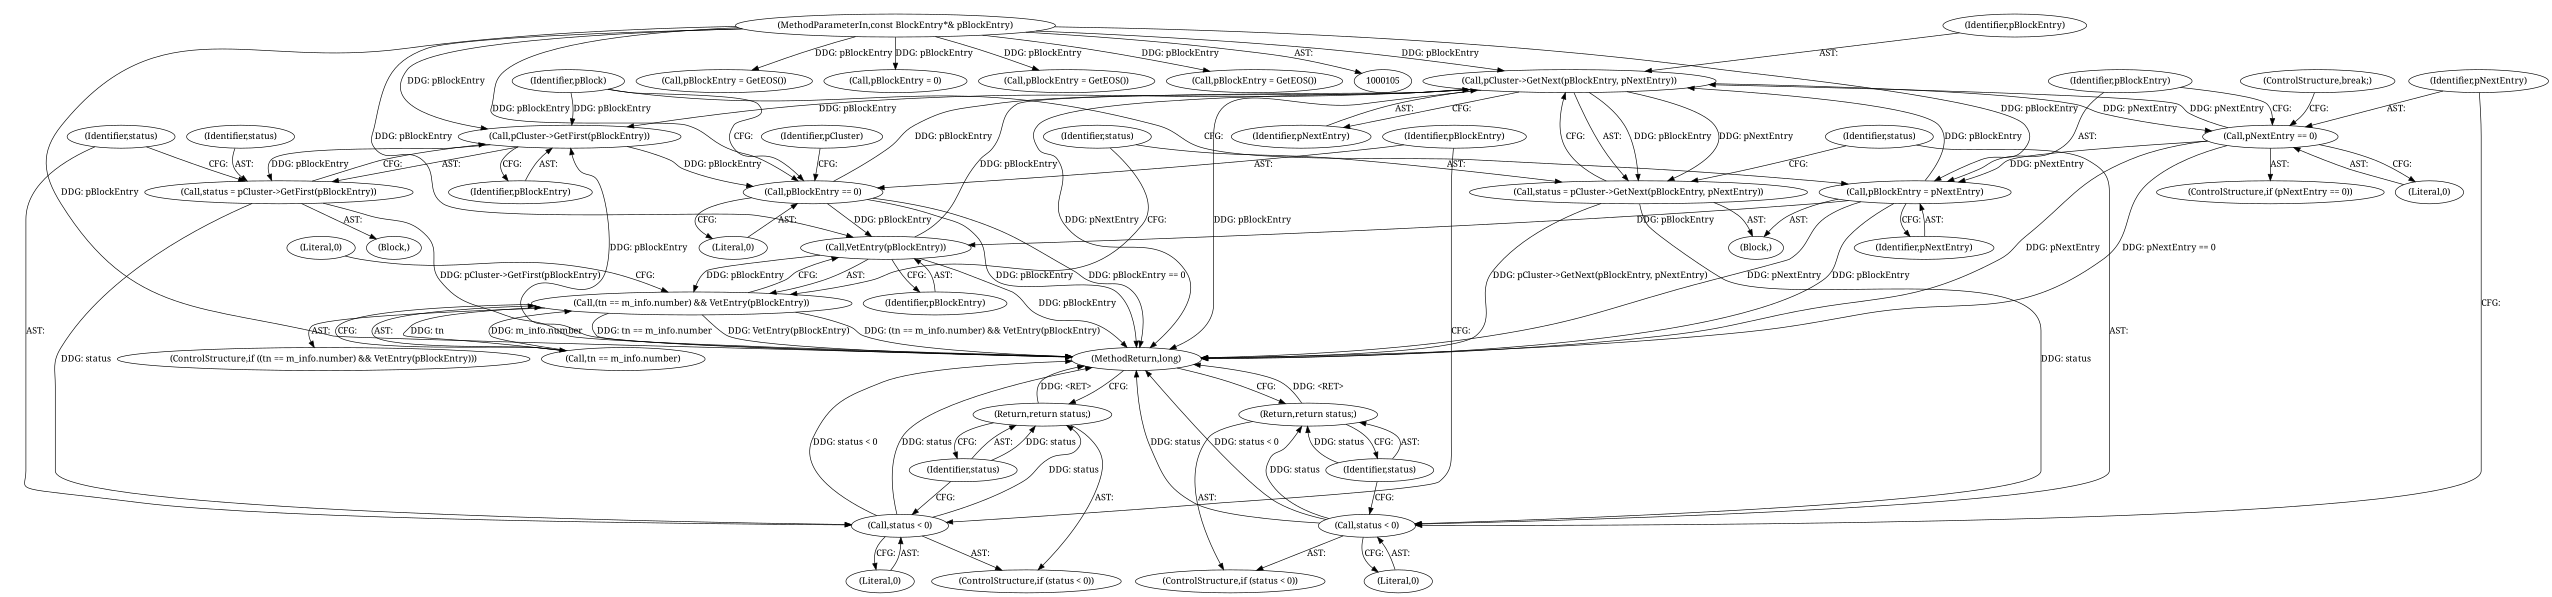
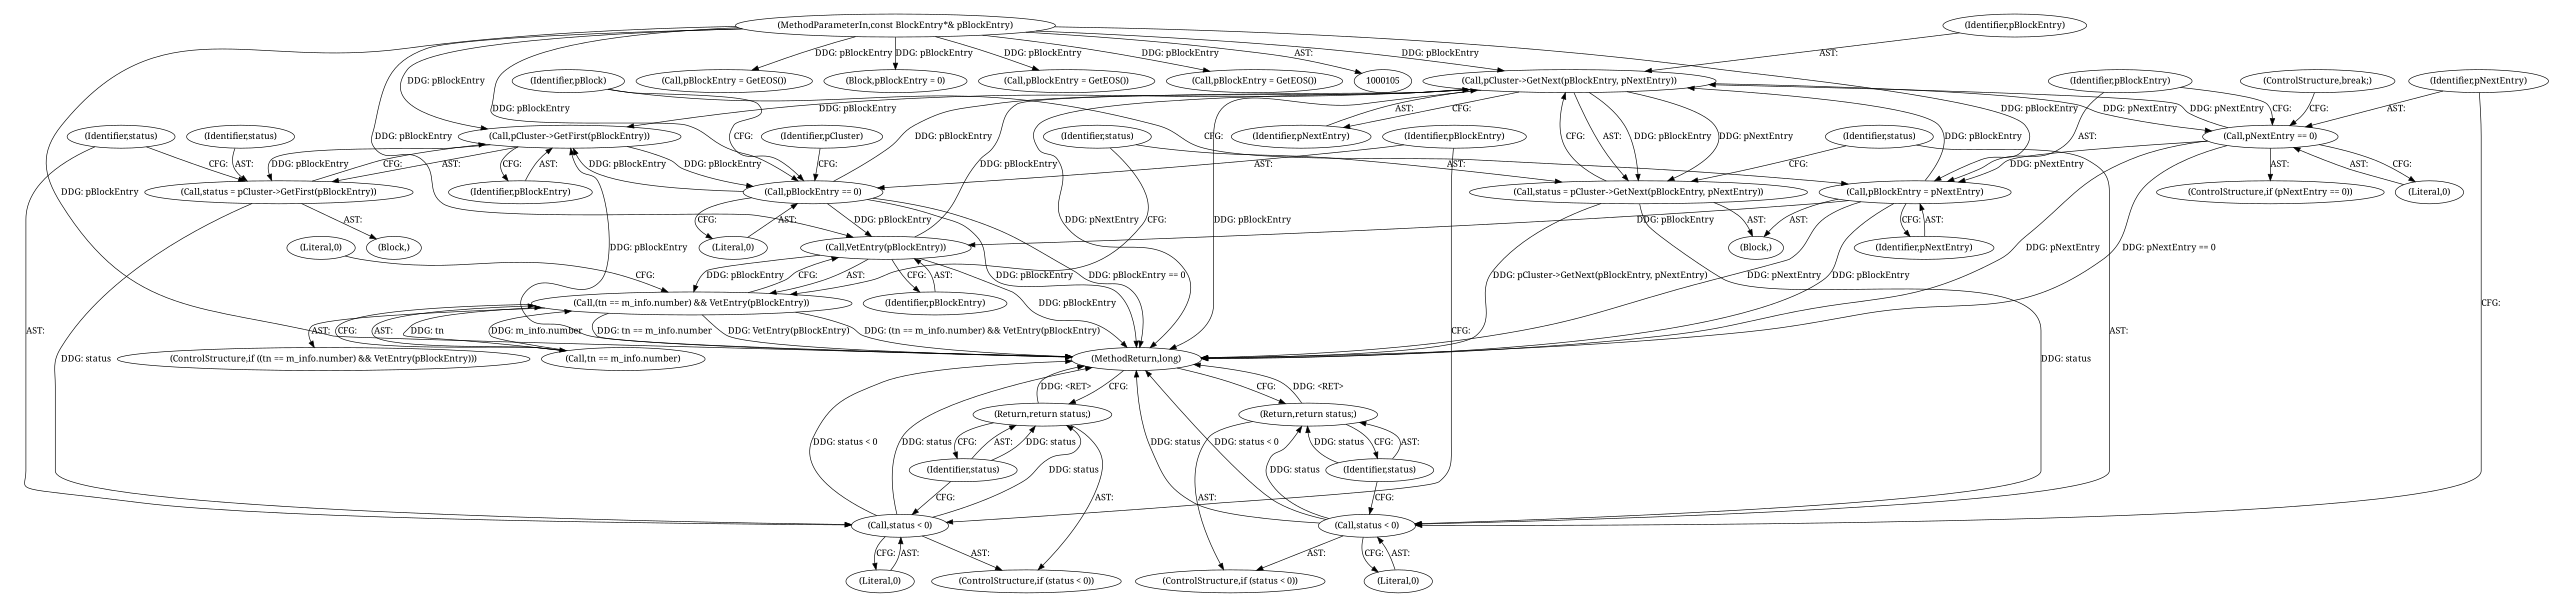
  digraph {
    fontname="Noto Serif"
    node [fontname="Noto Serif"]
    edge [fontname="Noto Serif"]
    n1 [label="(Call,pCluster->GetNext(pBlockEntry, pNextEntry))"]
    n2 [label="(Call,pCluster->GetFirst(pBlockEntry))"]
    n3 [label="(Call,pNextEntry == 0)"]
    n4 [label="(Call,status = pCluster->GetNext(pBlockEntry, pNextEntry))"]
    n5 [label="(Identifier,pNextEntry)"]
    n6 [label="(MethodReturn,long)"]
    n7 [label="(Call,pBlockEntry == 0)"]
    n8 [label="(Call,status = pCluster->GetFirst(pBlockEntry))"]
    n9 [label="(Identifier,pBlockEntry)"]
    n10 [label="(Call,pBlockEntry = pNextEntry)"]
    n11 [label="(ControlStructure,if (pNextEntry == 0))"]
    n12 [label="(Literal,0)"]
    n13 [label="(Block,)"]
    n14 [label="(Call,status < 0)"]
    n15 [label="(Return,return status;)"]
    n16 [label="(Return,return status;)"]
    n17 [label="(Call,VetEntry(pBlockEntry))"]
    n18 [label="(Literal,0)"]
    n19 [label="(Call,(tn == m_info.number) && VetEntry(pBlockEntry))"]
    n20 [label="(Identifier,pBlockEntry)"]
    n21 [label="(Call,status < 0)"]
    n22 [label="(Block,)"]
    n23 [label="(ControlStructure,if ((tn == m_info.number) && VetEntry(pBlockEntry)))"]
    n24 [label="(Call,tn == m_info.number)"]
    n25 [label="(Identifier,pNextEntry)"]
    n26 [label="(MethodParameterIn,const BlockEntry*& pBlockEntry)"]
    n27 [label="(Call,pBlockEntry = GetEOS())"]
-   n28 [label="(Call,pBlockEntry = 0)"]
+   n28 [label="(Block,pBlockEntry = 0)"]
    n29 [label="(Call,pBlockEntry = GetEOS())"]
    n30 [label="(Call,pBlockEntry = GetEOS())"]
    1000105
    n32 [label="(ControlStructure,if (status < 0))"]
    n33 [label="(Literal,0)"]
    n34 [label="(Identifier,status)"]
    n35 [label="(Literal,0)"]
    n36 [label="(ControlStructure,if (status < 0))"]
    n37 [label="(Identifier,status)"]
    n38 [label="(Identifier,pCluster)"]
    n39 [label="(ControlStructure,break;)"]
    n40 [label="(Identifier,pBlockEntry)"]
    n41 [label="(Identifier,status)"]
    n42 [label="(Literal,0)"]
    n43 [label="(Identifier,status)"]
    n44 [label="(Identifier,status)"]
    n45 [label="(Identifier,pBlockEntry)"]
    n46 [label="(Identifier,pBlock)"]
    n47 [label="(Identifier,status)"]
    n48 [label="(Identifier,pBlockEntry)"]
    n49 [label="(Identifier,pNextEntry)"]
    n1 -> n2 [label="DDG: pBlockEntry"]
    n1 -> n3 [label="DDG: pNextEntry"]
    n1 -> n4 [label="AST: "]
    n1 -> n4 [label="DDG: pBlockEntry"]
    n1 -> n4 [label="DDG: pNextEntry"]
    n1 -> n5 [label="CFG: "]
    n1 -> n6 [label="DDG: pNextEntry"]
    n1 -> n6 [label="DDG: pBlockEntry"]
    n2 -> n7 [label="DDG: pBlockEntry"]
    n2 -> n8 [label="AST: "]
    n2 -> n8 [label="DDG: pBlockEntry"]
    n2 -> n9 [label="CFG: "]
    n3 -> n1 [label="DDG: pNextEntry"]
    n3 -> n6 [label="DDG: pNextEntry"]
    n3 -> n6 [label="DDG: pNextEntry == 0"]
    n3 -> n10 [label="DDG: pNextEntry"]
    n3 -> n11 [label="AST: "]
    n3 -> n12 [label="CFG: "]
    n4 -> n1 [label="CFG: "]
    n4 -> n6 [label="DDG: pCluster->GetNext(pBlockEntry, pNextEntry)"]
    n4 -> n13 [label="AST: "]
    n4 -> n14 [label="DDG: status"]
    n5 -> n1 [label="AST: "]
    n6 -> n2 [label="DDG: pBlockEntry"]
    n6 -> n15 [label="CFG: "]
    n6 -> n16 [label="CFG: "]
    n7 -> n1 [label="DDG: pBlockEntry"]
-   n46 -> n2 [label="DDG: pBlockEntry"]
+   n7 -> n2 [label="DDG: pBlockEntry"]
    n7 -> n6 [label="DDG: pBlockEntry"]
    n7 -> n6 [label="DDG: pBlockEntry == 0"]
    n7 -> n17 [label="DDG: pBlockEntry"]
    n7 -> n18 [label="CFG: "]
    n8 -> n2 [label="CFG: "]
-   n8 -> n6 [label="DDG: pCluster->GetFirst(pBlockEntry)"]
    n8 -> n21 [label="DDG: status"]
    n8 -> n22 [label="AST: "]
    n9 -> n2 [label="AST: "]
    n10 -> n1 [label="DDG: pBlockEntry"]
    n10 -> n6 [label="DDG: pNextEntry"]
    n10 -> n6 [label="DDG: pBlockEntry"]
    n10 -> n13 [label="AST: "]
    n10 -> n17 [label="DDG: pBlockEntry"]
    n10 -> n25 [label="CFG: "]
    n12 -> n3 [label="AST: "]
    n14 -> n6 [label="DDG: status"]
    n14 -> n6 [label="DDG: status < 0"]
    n14 -> n16 [label="DDG: status"]
    n14 -> n35 [label="CFG: "]
    n14 -> n36 [label="AST: "]
    n15 -> n6 [label="DDG: <RET>"]
    n15 -> n32 [label="AST: "]
    n15 -> n34 [label="CFG: "]
    n16 -> n6 [label="DDG: <RET>"]
    n16 -> n36 [label="AST: "]
    n16 -> n37 [label="CFG: "]
    n17 -> n1 [label="DDG: pBlockEntry"]
    n17 -> n6 [label="DDG: pBlockEntry"]
    n17 -> n19 [label="AST: "]
    n17 -> n19 [label="DDG: pBlockEntry"]
    n17 -> n20 [label="CFG: "]
    n18 -> n7 [label="AST: "]
    n19 -> n6 [label="DDG: VetEntry(pBlockEntry)"]
    n19 -> n6 [label="DDG: (tn == m_info.number) && VetEntry(pBlockEntry)"]
    n19 -> n6 [label="DDG: tn == m_info.number"]
    n19 -> n17 [label="CFG: "]
    n19 -> n23 [label="AST: "]
    n19 -> n24 [label="CFG: "]
    n20 -> n17 [label="AST: "]
    n21 -> n6 [label="DDG: status < 0"]
    n21 -> n6 [label="DDG: status"]
    n21 -> n15 [label="DDG: status"]
    n21 -> n32 [label="AST: "]
    n21 -> n33 [label="CFG: "]
    n24 -> n19 [label="AST: "]
    n24 -> n19 [label="DDG: tn"]
    n24 -> n19 [label="DDG: m_info.number"]
    n25 -> n10 [label="AST: "]
    n26 -> n1 [label="DDG: pBlockEntry"]
    n26 -> n2 [label="DDG: pBlockEntry"]
    n26 -> n6 [label="DDG: pBlockEntry"]
    n26 -> n7 [label="DDG: pBlockEntry"]
    n26 -> n10 [label="DDG: pBlockEntry"]
    n26 -> n17 [label="DDG: pBlockEntry"]
    n26 -> n27 [label="DDG: pBlockEntry"]
    n26 -> n28 [label="DDG: pBlockEntry"]
    n26 -> n29 [label="DDG: pBlockEntry"]
    n26 -> n30 [label="DDG: pBlockEntry"]
    n26 -> 1000105 [label="AST: "]
    n33 -> n21 [label="AST: "]
    n34 -> n15 [label="AST: "]
    n34 -> n15 [label="DDG: status"]
    n34 -> n21 [label="CFG: "]
    n35 -> n14 [label="AST: "]
    n37 -> n14 [label="CFG: "]
    n37 -> n16 [label="AST: "]
    n37 -> n16 [label="DDG: status"]
    n38 -> n7 [label="CFG: "]
    n39 -> n3 [label="CFG: "]
    n40 -> n1 [label="AST: "]
    n41 -> n4 [label="CFG: "]
    n41 -> n14 [label="AST: "]
    n42 -> n19 [label="CFG: "]
    n43 -> n4 [label="AST: "]
    n43 -> n19 [label="CFG: "]
    n44 -> n8 [label="CFG: "]
    n44 -> n21 [label="AST: "]
    n45 -> n7 [label="AST: "]
    n45 -> n21 [label="CFG: "]
    n46 -> n7 [label="CFG: "]
    n46 -> n10 [label="CFG: "]
    n47 -> n8 [label="AST: "]
    n48 -> n3 [label="CFG: "]
    n48 -> n10 [label="AST: "]
    n49 -> n3 [label="AST: "]
    n49 -> n14 [label="CFG: "]
  }
